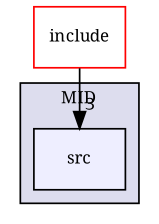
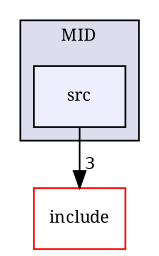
  digraph {
    compound=true
    fontname="Noto Serif"
    node [fontname="Noto Serif" fontsize=10 shape=box]
    n1 [fillcolor="#eeeeff" label=src pencolor=black style=filled]
    n2 [color=red label=include]
    subgraph cluster_1 {
      bgcolor="#ddddee"
      fontsize=10
      label=MID
      pencolor=black
      n1
    }
-   n2 -> n1 [headlabel=3 labeldistance=1.5 labelfontname=Helvetica labelfontsize=10 fontname="Noto Serif"]
+   n1 -> n2 [headlabel=3 labeldistance=1.5 labelfontname=Helvetica labelfontsize=10 fontname="Noto Serif"]
  }
